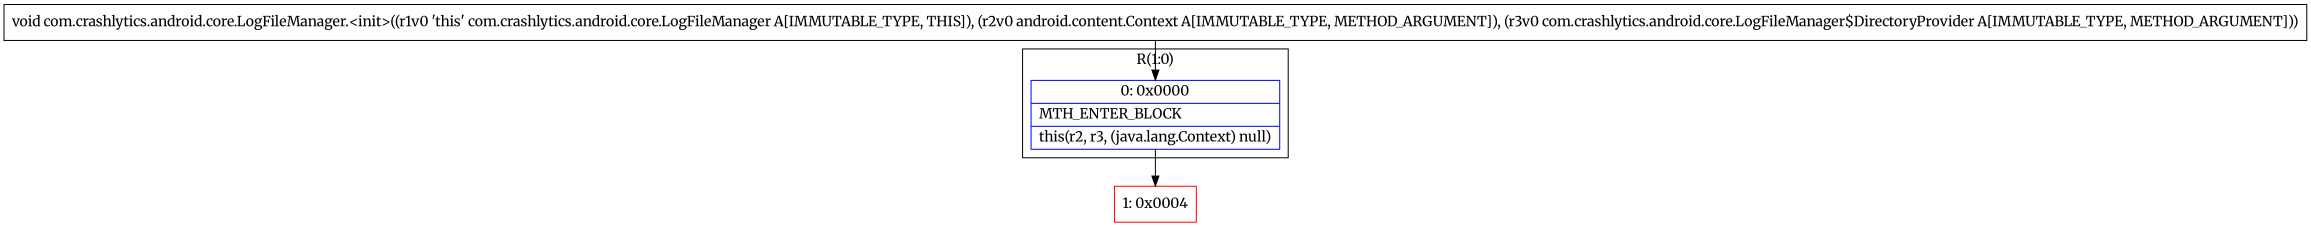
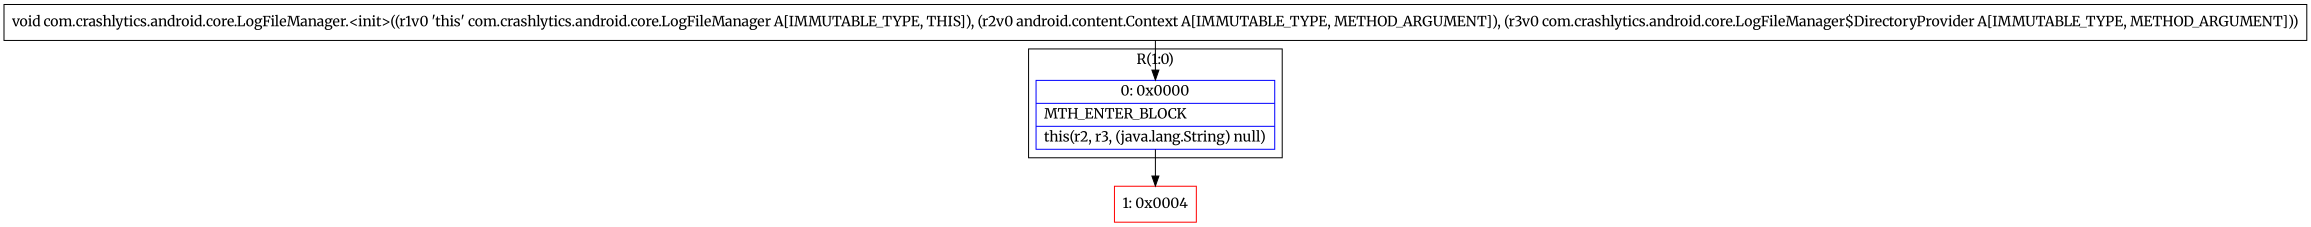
  digraph {
    fontname=Merriweather
    node [shape=record fontname=Merriweather]
    edge [fontname=Merriweather]
-   n1 [color=blue label="{0\:\ 0x0000|MTH_ENTER_BLOCK\l|this(r2, r3, (java.lang.Context) null)\l}"]
+   n1 [color=blue label="{0\:\ 0x0000|MTH_ENTER_BLOCK\l|this(r2, r3, (java.lang.String) null)\l}"]
    n2 [color=red label="{1\:\ 0x0004}"]
    n3 [label="{void com.crashlytics.android.core.LogFileManager.\<init\>((r1v0 'this' com.crashlytics.android.core.LogFileManager A[IMMUTABLE_TYPE, THIS]), (r2v0 android.content.Context A[IMMUTABLE_TYPE, METHOD_ARGUMENT]), (r3v0 com.crashlytics.android.core.LogFileManager$DirectoryProvider A[IMMUTABLE_TYPE, METHOD_ARGUMENT])) }"]
    subgraph cluster_1 {
      label="R(1:0)"
      n1
    }
    n1 -> n2
    n3 -> n1
  }
